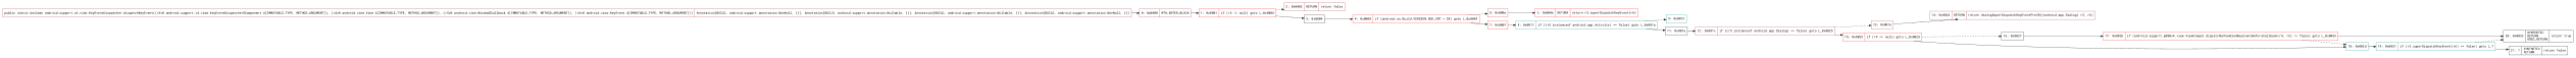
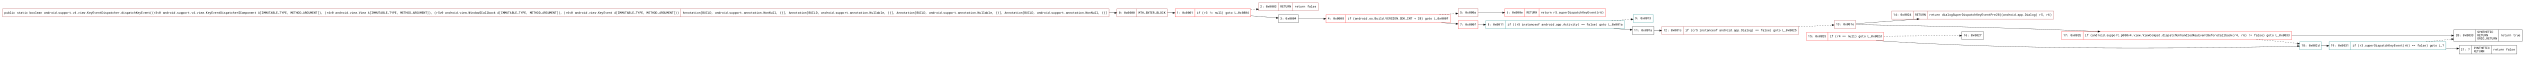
  digraph {
    fontname="Roboto Mono"
    rankdir=LR
    node [color=brown fontname="Roboto Mono" shape=record]
    edge [fontname="Roboto Mono"]
    n1 [label="{0\:\ 0x0000|MTH_ENTER_BLOCK\l}"]
    n2 [color=red label="{1\:\ 0x0001|if (r3 != null) goto L_0x0804\l}"]
    n3 [label="{2\:\ 0x0003|RETURN\l|return false\l}"]
    n4 [color=black label="{3\:\ 0x0004}"]
    n5 [color=red label="{4\:\ 0x0008|if (android.os.Build.VERSION.SDK_INT \< 28) goto L_0x000f\l}"]
    n6 [label="{5\:\ 0x000a}"]
    n7 [color=red label="{7\:\ 0x000f}"]
    n8 [color=red label="{6\:\ 0x000e|RETURN\l|return r5.superDispatchKeyEvent(r6)\l}"]
    n9 [color=teal label="{8\:\ 0x0011|if ((r5 instanceof android.app.Activity) == false) goto L_0x001a\l}"]
    n10 [color=teal label="{9\:\ 0x0013}"]
    n11 [color=black label="{11\:\ 0x001a}"]
    n12 [label="{12\:\ 0x001c|if ((r5 instanceof android.app.Dialog) == false) goto L_0x0025\l}"]
    n13 [label="{13\:\ 0x001e}"]
    n14 [color=red label="{15\:\ 0x0025|if (r4 == null) goto L_0x002d\l}"]
    n15 [label="{14\:\ 0x0024|RETURN\l|return dialogSuperDispatchKeyEventPre28((android.app.Dialog) r5, r6)\l}"]
    n16 [color=black label="{16\:\ 0x0027}"]
    n17 [color=teal label="{18\:\ 0x002d}"]
    n18 [color=red label="{17\:\ 0x002b|if (android.support.p000v4.view.ViewCompat.dispatchUnhandledKeyEventBeforeCallback(r4, r6) != false) goto L_0x0033\l}"]
    n19 [color=teal label="{19\:\ 0x0031|if (r3.superDispatchKeyEvent(r6) == false) goto L_?\l}"]
    n20 [color=black label="{20\:\ 0x0033|SYNTHETIC\lRETURN\lORIG_RETURN\l|return true\l}"]
    n21 [color=black label="{21\:\ ?|SYNTHETIC\lRETURN\l|return false\l}"]
    n22 [label="{public static boolean android.support.v4.view.KeyEventDispatcher.dispatchKeyEvent((r3v0 android.support.v4.view.KeyEventDispatcher$Component A[IMMUTABLE_TYPE, METHOD_ARGUMENT]), (r4v0 android.view.View A[IMMUTABLE_TYPE, METHOD_ARGUMENT]), (r5v0 android.view.Window$Callback A[IMMUTABLE_TYPE, METHOD_ARGUMENT]), (r6v0 android.view.KeyEvent A[IMMUTABLE_TYPE, METHOD_ARGUMENT]))  | Annotation[BUILD, android.support.annotation.NonNull, \{\}], Annotation[BUILD, android.support.annotation.Nullable, \{\}], Annotation[BUILD, android.support.annotation.Nullable, \{\}], Annotation[BUILD, android.support.annotation.NonNull, \{\}]\l}"]
    n1 -> n2
    n2 -> n3 [style=dashed]
    n2 -> n4
    n4 -> n5
    n5 -> n6 [style=dashed]
    n5 -> n7
    n6 -> n8
    n7 -> n9
    n9 -> n10 [style=dashed]
    n9 -> n11
    n11 -> n12
    n12 -> n13 [style=dashed]
-   n12 -> n14
    n13 -> n15
    n14 -> n16 [style=dashed]
    n14 -> n17
-   n16 -> n18
+   n13 -> n18
    n17 -> n19
    n18 -> n17 [style=dashed]
    n18 -> n20
    n19 -> n20 [style=dashed]
    n19 -> n21
    n22 -> n1
  }
